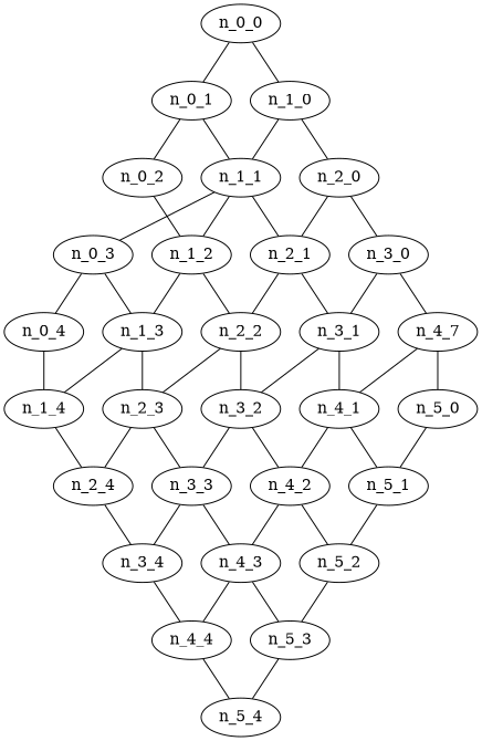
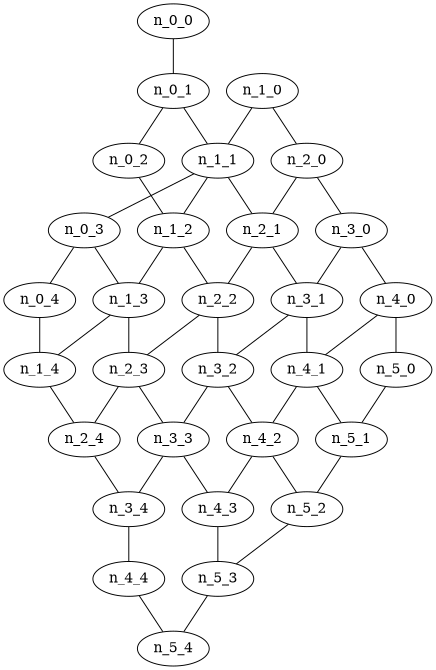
  graph {
    n_0_0
    n_0_1
    n_1_0
    n_0_2
    n_1_1
    n_2_0
    n_1_2
    n_0_3
    n_2_1
    n_0_4
    n_1_3
    n_2_2
    n_1_4
    n_2_3
    n_2_4
    n_3_0
    n_3_1
    n_3_2
    n_3_3
    n_3_4
-   n_4_0 [label=n_4_7]
+   n_4_0
    n_4_1
    n_4_2
    n_4_3
    n_4_4
    n_5_0
    n_5_1
    n_5_2
    n_5_3
    n_5_4
    n_0_0 -- n_0_1
-   n_0_0 -- n_1_0
    n_0_1 -- n_0_2
    n_0_1 -- n_1_1
    n_1_0 -- n_1_1
    n_1_0 -- n_2_0
    n_0_2 -- n_1_2
    n_1_1 -- n_1_2
    n_1_1 -- n_0_3
    n_1_1 -- n_2_1
    n_2_0 -- n_2_1
    n_2_0 -- n_3_0
    n_1_2 -- n_1_3
    n_1_2 -- n_2_2
    n_0_3 -- n_0_4
    n_0_3 -- n_1_3
    n_2_1 -- n_2_2
    n_2_1 -- n_3_1
    n_0_4 -- n_1_4
    n_1_3 -- n_1_4
    n_1_3 -- n_2_3
    n_2_2 -- n_2_3
    n_2_2 -- n_3_2
    n_1_4 -- n_2_4
    n_2_3 -- n_2_4
    n_2_3 -- n_3_3
    n_2_4 -- n_3_4
    n_3_0 -- n_3_1
    n_3_0 -- n_4_0
    n_3_1 -- n_3_2
    n_3_1 -- n_4_1
    n_3_2 -- n_3_3
    n_3_2 -- n_4_2
    n_3_3 -- n_3_4
    n_3_3 -- n_4_3
    n_3_4 -- n_4_4
    n_4_0 -- n_4_1
    n_4_0 -- n_5_0
    n_4_1 -- n_4_2
    n_4_1 -- n_5_1
    n_4_2 -- n_4_3
    n_4_2 -- n_5_2
-   n_4_3 -- n_4_4
    n_4_3 -- n_5_3
    n_4_4 -- n_5_4
    n_5_0 -- n_5_1
    n_5_1 -- n_5_2
    n_5_2 -- n_5_3
    n_5_3 -- n_5_4
  }
